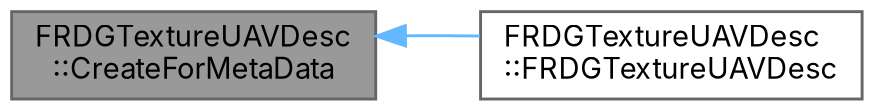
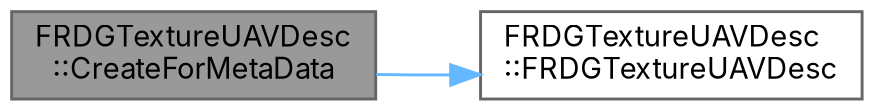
  digraph {
    rankdir=LR
    fontname=Inter
    node [fontname=Inter fontsize=10 shape=box style=filled]
    n1 [color=gray40 fillcolor=grey60 fontcolor=black height=0.2 label="FRDGTextureUAVDesc\l::CreateForMetaData" width=0.4]
    n2 [color=grey40 fillcolor=white height=0.2 label="FRDGTextureUAVDesc\l::FRDGTextureUAVDesc" width=0.4]
-   n2 -> n1 [color=steelblue1 fontname=Inter fontsize=10 labelfontname=Helvetica labelfontsize=10 style=solid]
+   n1 -> n2 [color=steelblue1 fontname=Inter fontsize=10 labelfontname=Helvetica labelfontsize=10 style=solid]
  }
